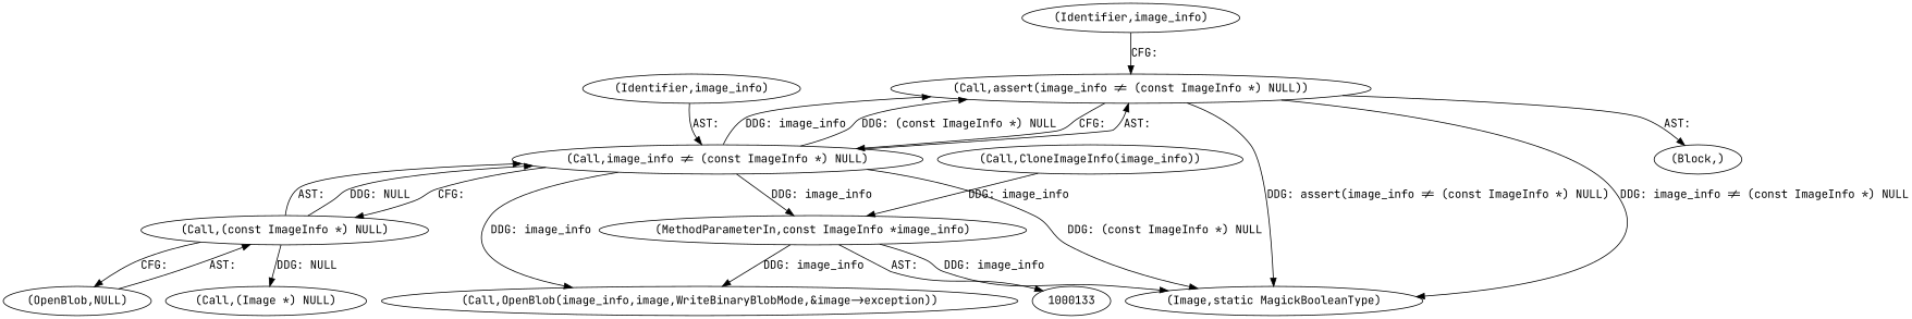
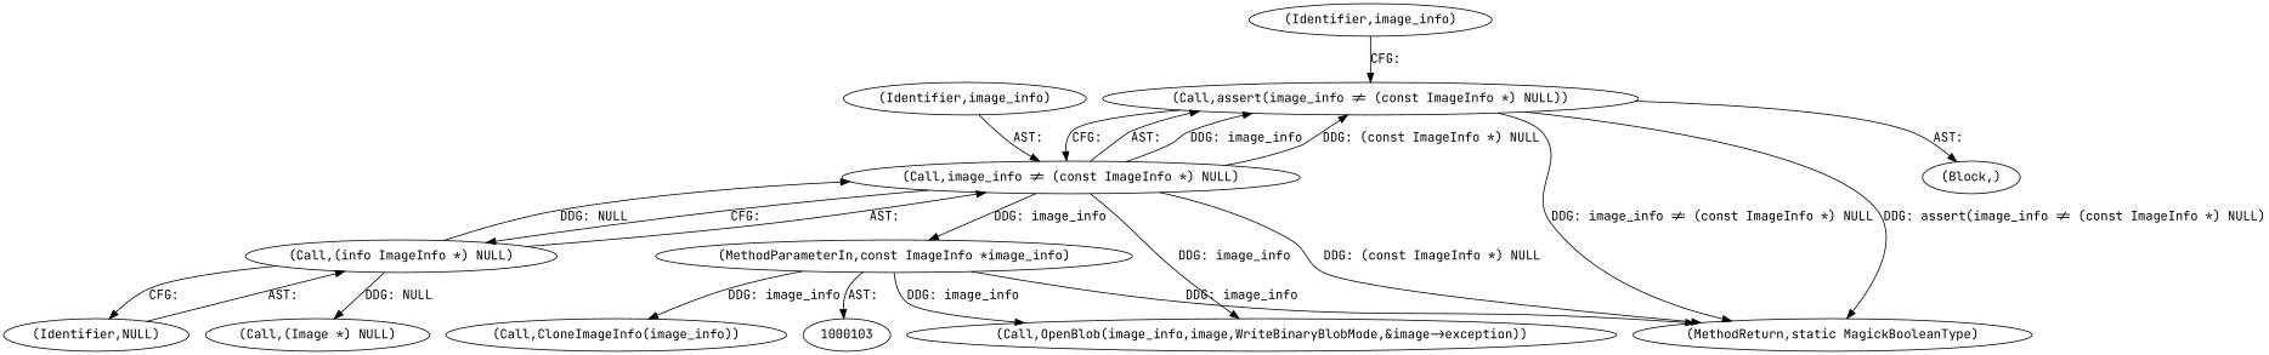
  digraph {
    fontname="JetBrains Mono"
    node [fontname="JetBrains Mono"]
    edge [fontname="JetBrains Mono"]
    n1 [label="(Call,assert(image_info != (const ImageInfo *) NULL))"]
    n2 [label="(Call,image_info != (const ImageInfo *) NULL)"]
    n3 [label="(Block,)"]
-   n4 [label="(Image,static MagickBooleanType)"]
-   n5 [label="(Call,(const ImageInfo *) NULL)"]
+   n4 [label="(MethodReturn,static MagickBooleanType)"]
+   n5 [label="(Call,(info ImageInfo *) NULL)"]
    n6 [label="(Call,OpenBlob(image_info,image,WriteBinaryBlobMode,&image->exception))"]
    n7 [label="(MethodParameterIn,const ImageInfo *image_info)"]
-   n8 [label="(OpenBlob,NULL)"]
+   n8 [label="(Identifier,NULL)"]
    n9 [label="(Call,(Image *) NULL)"]
    n10 [label="(Call,CloneImageInfo(image_info))"]
-   1000103 [label=1000133]
+   1000103
    n12 [label="(Identifier,image_info)"]
    n13 [label="(Identifier,image_info)"]
    n1 -> n2 [label="CFG: "]
    n1 -> n3 [label="AST: "]
    n1 -> n4 [label="DDG: assert(image_info != (const ImageInfo *) NULL)"]
    n1 -> n4 [label="DDG: image_info != (const ImageInfo *) NULL"]
    n2 -> n1 [label="AST: "]
    n2 -> n1 [label="DDG: image_info"]
    n2 -> n1 [label="DDG: (const ImageInfo *) NULL"]
    n2 -> n4 [label="DDG: (const ImageInfo *) NULL"]
    n2 -> n5 [label="CFG: "]
    n2 -> n6 [label="DDG: image_info"]
    n2 -> n7 [label="DDG: image_info"]
    n5 -> n2 [label="AST: "]
    n5 -> n2 [label="DDG: NULL"]
    n5 -> n8 [label="CFG: "]
    n5 -> n9 [label="DDG: NULL"]
    n7 -> n4 [label="DDG: image_info"]
    n7 -> n6 [label="DDG: image_info"]
-   n10 -> n7 [label="DDG: image_info"]
+   n7 -> n10 [label="DDG: image_info"]
    n7 -> 1000103 [label="AST: "]
    n8 -> n5 [label="AST: "]
    n12 -> n2 [label="AST: "]
    n13 -> n1 [label="CFG: "]
  }
